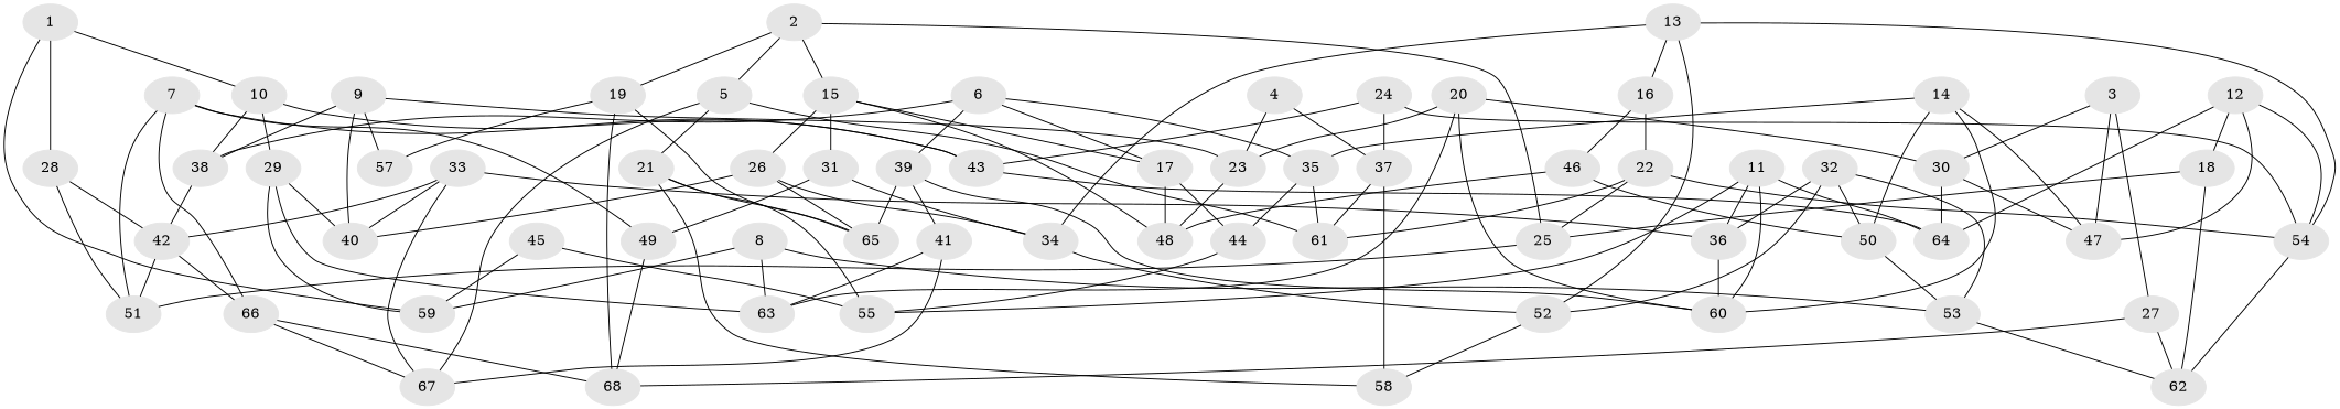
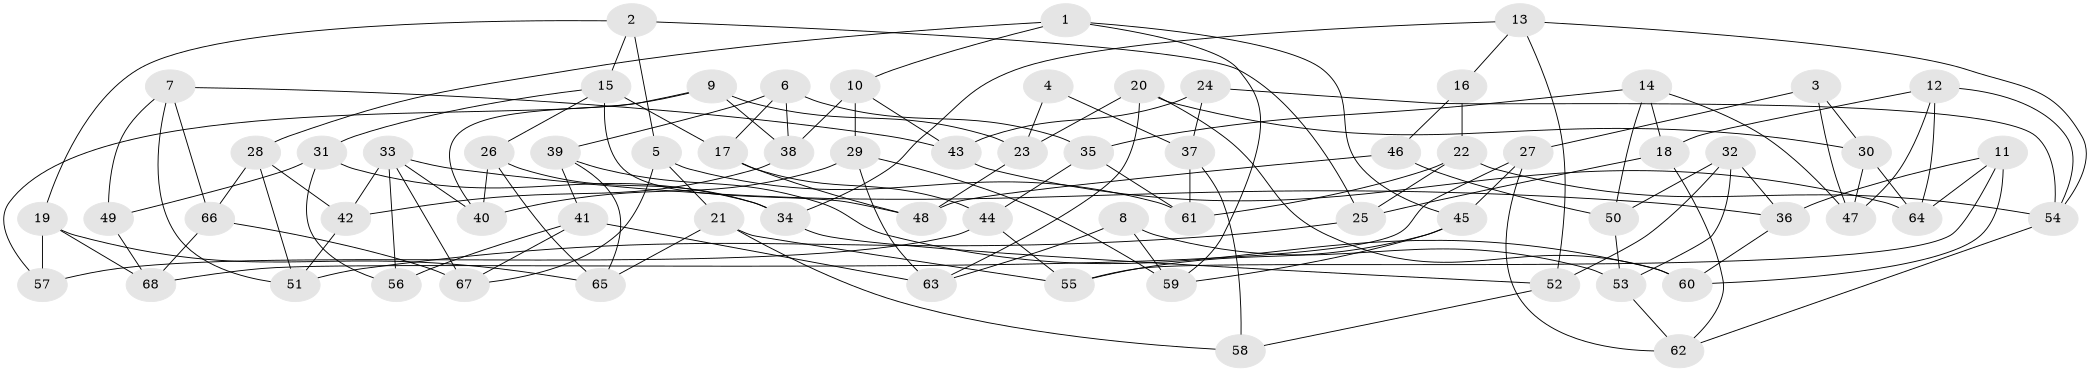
  graph {
    node [color=gray90 style=filled]
    1
    10
    28
    45
    59
    38
    43
    29
    51
    66
    42
    55
    2
    5
    15
    19
    25
    21
    61
    67
    17
    26
    31
    48
    57
    65
    68
    3
    27
    30
    47
    62
    64
    4
    23
    37
    58
    46
    50
    49
    6
    35
    39
    44
    60
    41
    7
    8
    53
    63
    9
    40
    11
    36
    12
    18
    54
    13
    16
    34
    52
    22
    14
+   56
    20
    24
    32
    33
    1 -- 10
    1 -- 28
+   1 -- 45
    1 -- 59
    10 -- 38
    10 -- 43
    10 -- 29
    28 -- 51
-   42 -- 66
+   28 -- 66
    28 -- 42
    45 -- 59
    45 -- 55
    38 -- 42
    43 -- 64
    29 -- 59
    29 -- 63
    29 -- 40
    66 -- 67
    66 -- 68
    42 -- 51
    2 -- 5
    2 -- 15
    2 -- 19
    2 -- 25
    5 -- 21
    5 -- 61
    5 -- 67
    15 -- 17
    15 -- 26
    15 -- 31
    15 -- 48
    19 -- 57
    19 -- 65
    19 -- 68
    25 -- 51
    21 -- 55
    21 -- 65
    21 -- 58
    17 -- 48
    17 -- 44
    26 -- 65
    26 -- 40
    26 -- 34
    31 -- 49
    31 -- 34
+   31 -- 56
    3 -- 27
    3 -- 30
    3 -- 47
+   27 -- 45
    27 -- 68
    27 -- 62
    30 -- 47
    30 -- 64
    4 -- 23
    4 -- 37
    23 -- 48
    37 -- 61
    37 -- 58
    46 -- 48
    46 -- 50
    50 -- 53
    49 -- 68
    6 -- 38
    6 -- 17
    6 -- 35
    6 -- 39
    35 -- 61
    35 -- 44
    39 -- 65
    39 -- 60
    39 -- 41
    44 -- 55
+   44 -- 57
    41 -- 67
    41 -- 63
+   41 -- 56
    7 -- 43
    7 -- 51
    7 -- 66
    7 -- 49
    8 -- 59
    8 -- 53
    8 -- 63
    53 -- 62
    9 -- 38
    9 -- 57
    9 -- 23
    9 -- 40
    11 -- 55
    11 -- 64
    11 -- 60
    11 -- 36
    36 -- 60
    12 -- 47
    12 -- 64
    12 -- 18
    12 -- 54
    18 -- 25
    18 -- 62
    54 -- 62
    13 -- 54
    13 -- 16
    13 -- 34
    13 -- 52
    16 -- 46
    16 -- 22
    34 -- 52
    52 -- 58
    22 -- 25
    22 -- 61
    22 -- 54
    14 -- 47
    14 -- 50
    14 -- 35
-   14 -- 60
+   14 -- 18
    20 -- 30
    20 -- 23
    20 -- 60
    20 -- 63
    24 -- 43
    24 -- 37
    24 -- 54
    32 -- 50
    32 -- 53
    32 -- 36
    32 -- 52
    33 -- 42
    33 -- 67
    33 -- 40
    33 -- 36
+   33 -- 56
  }
